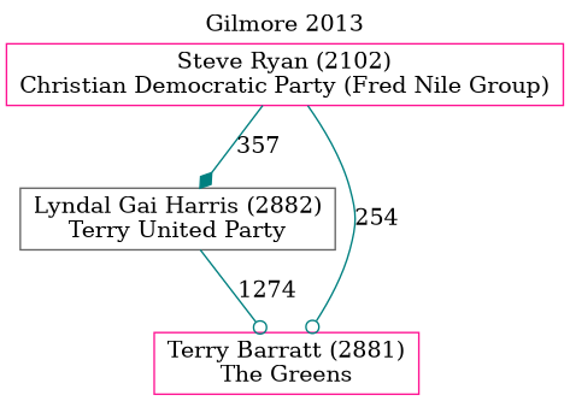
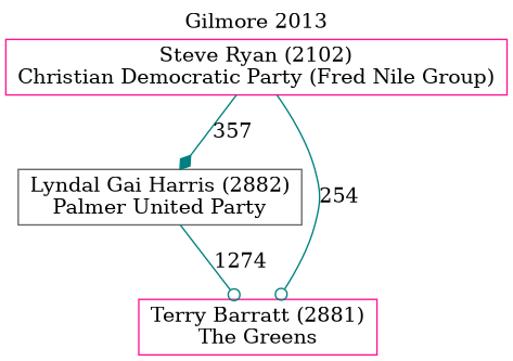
  digraph {
    label="Gilmore 2013"
    labelloc=t
    mclimit=10
    node [shape=box color=deeppink]
    edge [color=teal arrowhead=odot]
-   n1 [label="Lyndal Gai Harris (2882)\nTerry United Party" color=gray40]
+   n1 [label="Lyndal Gai Harris (2882)\nPalmer United Party" color=gray40]
    n2 [label="Terry Barratt (2881)\nThe Greens"]
    n3 [label="Steve Ryan (2102)\nChristian Democratic Party (Fred Nile Group)"]
    n1 -> n2 [label=1274]
    n3 -> n1 [label=357 arrowhead=diamond]
    n3 -> n2 [label=254]
  }
